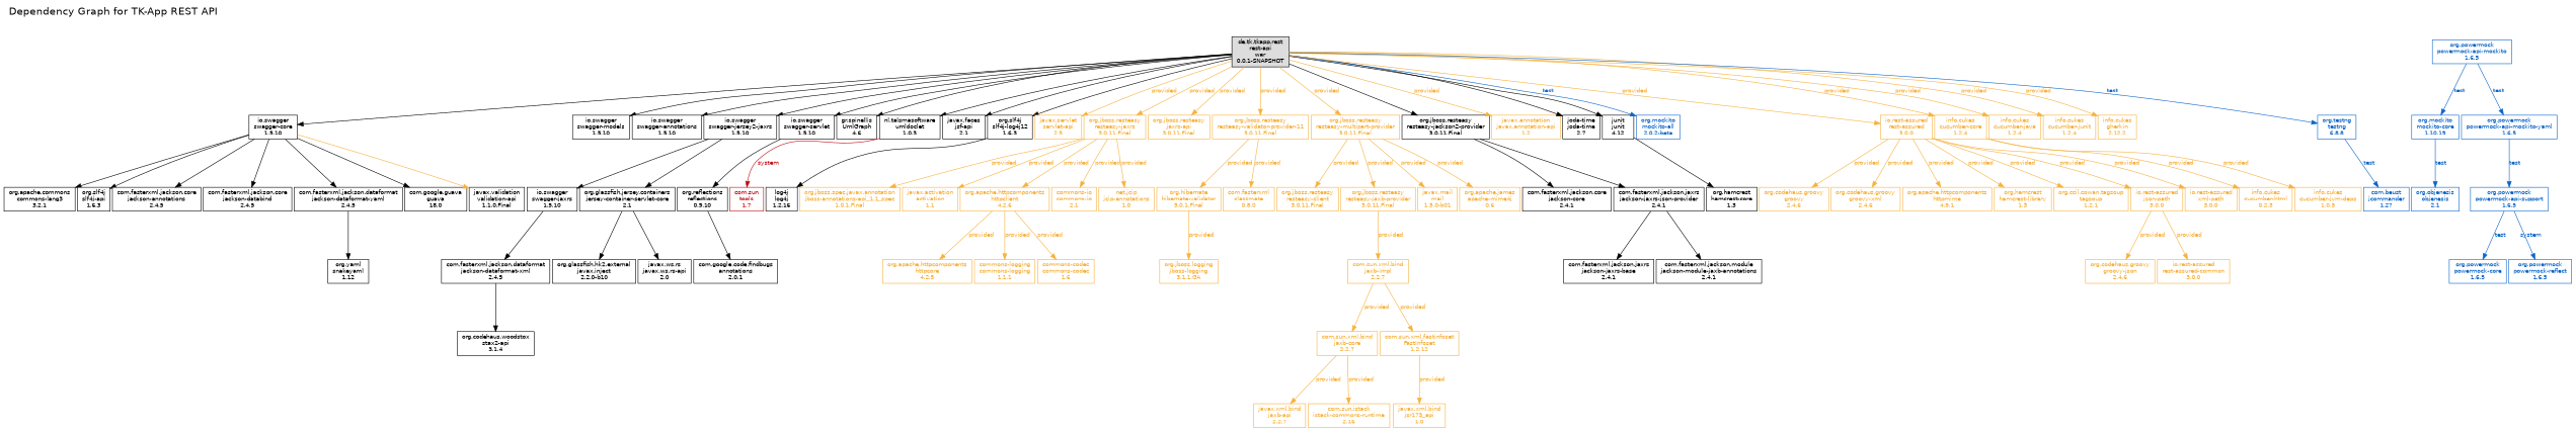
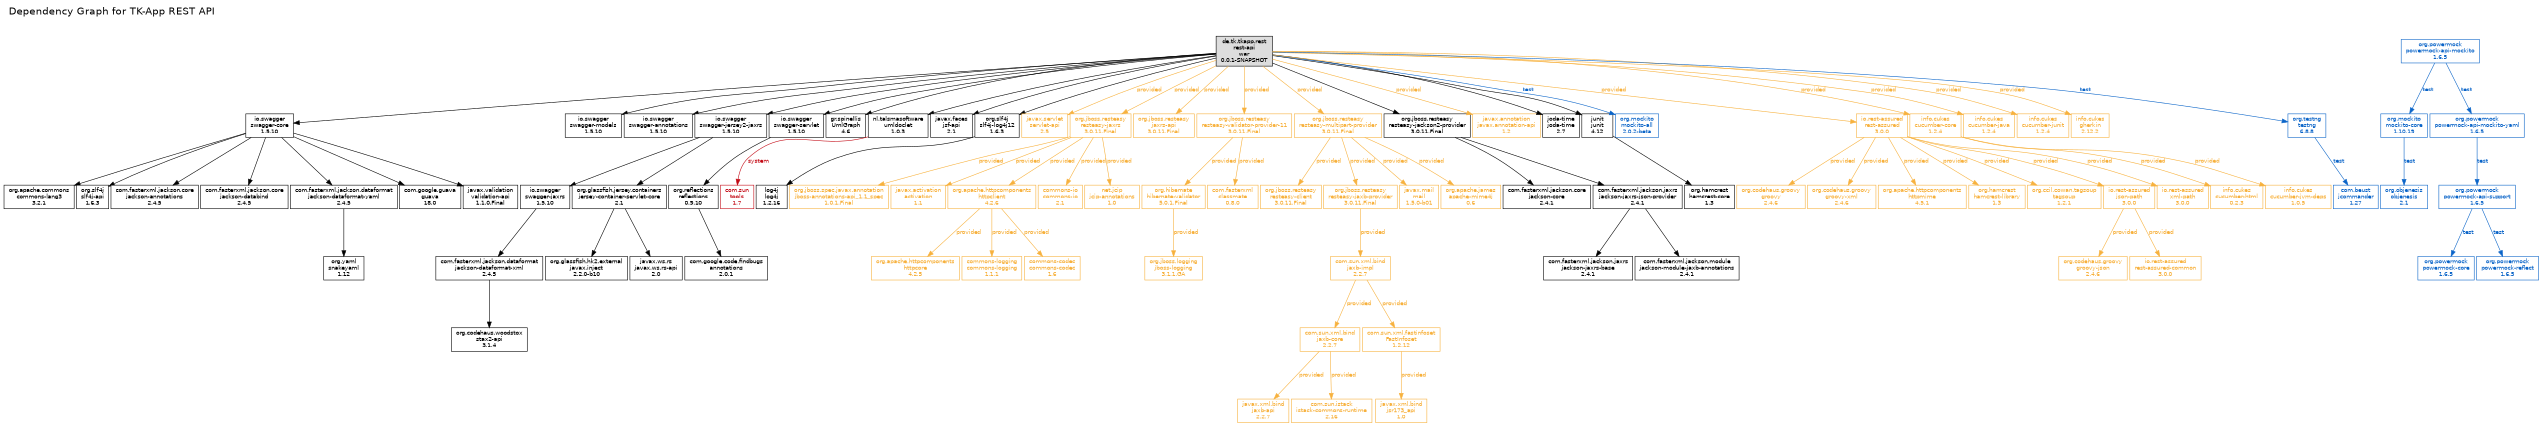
  digraph {
    fontname=Helvetica
    fontsize=18
    label="Dependency Graph for TK-App REST API"
    labeljust=l
    labelloc=t
    nodesep=.05
    rankdir=TB
    ranksep=1
    node [color="#F7B13D" fillcolor=white fontcolor="#F7B13D" fontname=Helvetica fontsize=10 shape=rectangle style="solid,filled"]
    edge [color="#F7B13D" fontcolor="#F7B13D" fontname=Helvetica fontsize=10 style=solid weight=1.0]
    n1 [color=black fillcolor="#dddddd" fontcolor=black label="de.tk.tkapp.rest\nrest-api\nwar\n0.0.1-SNAPSHOT"]
    n2 [color=black fontcolor=black label="io.swagger\nswagger-core\n1.5.10"]
    n3 [color=black fontcolor=black label="io.swagger\nswagger-models\n1.5.10"]
    n4 [color=black fontcolor=black label="io.swagger\nswagger-annotations\n1.5.10"]
    n5 [color=black fontcolor=black label="io.swagger\nswagger-jersey2-jaxrs\n1.5.10"]
    n6 [color=black fontcolor=black label="io.swagger\nswagger-servlet\n1.5.10"]
    n7 [color=black fontcolor=black label="gr.spinellis\nUmlGraph\n4.6"]
    n8 [color=black fontcolor=black label="nl.talsmasoftware\numldoclet\n1.0.3"]
    n9 [color=black fontcolor=black label="javax.faces\njsf-api\n2.1"]
    n10 [color=black fontcolor=black label="org.slf4j\nslf4j-log4j12\n1.6.3"]
    n11 [label="javax.servlet\nservlet-api\n2.5"]
    n12 [label="org.jboss.resteasy\nresteasy-jaxrs\n3.0.11.Final"]
    n13 [label="org.jboss.resteasy\njaxrs-api\n3.0.11.Final"]
    n14 [label="org.jboss.resteasy\nresteasy-validator-provider-11\n3.0.11.Final"]
    n15 [label="org.jboss.resteasy\nresteasy-multipart-provider\n3.0.11.Final"]
    n16 [color=black fontcolor=black label="org.jboss.resteasy\nresteasy-jackson2-provider\n3.0.11.Final"]
    n17 [label="javax.annotation\njavax.annotation-api\n1.2"]
    n18 [color=black fontcolor=black label="joda-time\njoda-time\n2.7"]
    n19 [color=black fontcolor=black label="junit\njunit\n4.12"]
    n20 [color="#0A64C8" fontcolor="#0A64C8" label="org.mockito\nmockito-all\n2.0.2-beta"]
    n21 [label="io.rest-assured\nrest-assured\n3.0.0"]
    n22 [label="info.cukes\ncucumber-core\n1.2.4"]
    n23 [label="info.cukes\ncucumber-java\n1.2.4"]
    n24 [label="info.cukes\ncucumber-junit\n1.2.4"]
    n25 [label="info.cukes\ngherkin\n2.12.2"]
    n26 [color="#0A64C8" fontcolor="#0A64C8" label="org.testng\ntestng\n6.8.8"]
    n27 [color=black fontcolor=black label="org.apache.commons\ncommons-lang3\n3.2.1"]
    n28 [color=black fontcolor=black label="org.slf4j\nslf4j-api\n1.6.3"]
    n29 [color=black fontcolor=black label="com.fasterxml.jackson.core\njackson-annotations\n2.4.5"]
    n30 [color=black fontcolor=black label="com.fasterxml.jackson.core\njackson-databind\n2.4.5"]
    n31 [color=black fontcolor=black label="com.fasterxml.jackson.dataformat\njackson-dataformat-yaml\n2.4.5"]
    n32 [color=black fontcolor=black label="com.google.guava\nguava\n18.0"]
    n33 [color=black fontcolor=black label="javax.validation\nvalidation-api\n1.1.0.Final"]
    n34 [color=black fontcolor=black label="io.swagger\nswagger-jaxrs\n1.5.10"]
    n35 [color=black fontcolor=black label="org.glassfish.jersey.containers\njersey-container-servlet-core\n2.1"]
    n36 [color=black fontcolor=black label="org.reflections\nreflections\n0.9.10"]
    n37 [color="#C30914" fontcolor="#C30914" label="com.sun\ntools\n1.7"]
    n38 [color=black fontcolor=black label="log4j\nlog4j\n1.2.16"]
    n39 [label="org.jboss.spec.javax.annotation\njboss-annotations-api_1.1_spec\n1.0.1.Final"]
    n40 [label="javax.activation\nactivation\n1.1"]
    n41 [label="org.apache.httpcomponents\nhttpclient\n4.2.6"]
    n42 [label="commons-io\ncommons-io\n2.1"]
    n43 [label="net.jcip\njcip-annotations\n1.0"]
    n44 [label="org.hibernate\nhibernate-validator\n5.0.1.Final"]
    n45 [label="com.fasterxml\nclassmate\n0.8.0"]
    n46 [label="org.jboss.resteasy\nresteasy-client\n3.0.11.Final"]
    n47 [label="org.jboss.resteasy\nresteasy-jaxb-provider\n3.0.11.Final"]
    n48 [label="javax.mail\nmail\n1.5.0-b01"]
    n49 [label="org.apache.james\napache-mime4j\n0.6"]
    n50 [color=black fontcolor=black label="com.fasterxml.jackson.core\njackson-core\n2.4.1"]
    n51 [color=black fontcolor=black label="com.fasterxml.jackson.jaxrs\njackson-jaxrs-json-provider\n2.4.1"]
    n52 [color=black fontcolor=black label="org.hamcrest\nhamcrest-core\n1.3"]
    n53 [color="#0A64C8" fontcolor="#0A64C8" label="org.powermock\npowermock-api-mockito\n1.6.5"]
    n54 [color="#0A64C8" fontcolor="#0A64C8" label="org.mockito\nmockito-core\n1.10.19"]
    n55 [color="#0A64C8" fontcolor="#0A64C8" label="org.powermock\npowermock-api-mockito-yaml\n1.6.5"]
    n56 [label="org.codehaus.groovy\ngroovy\n2.4.6"]
    n57 [label="org.codehaus.groovy\ngroovy-xml\n2.4.6"]
    n58 [label="org.apache.httpcomponents\nhttpmime\n4.5.1"]
    n59 [label="org.hamcrest\nhamcrest-library\n1.3"]
    n60 [label="org.ccil.cowan.tagsoup\ntagsoup\n1.2.1"]
    n61 [label="io.rest-assured\njson-path\n3.0.0"]
    n62 [label="io.rest-assured\nxml-path\n3.0.0"]
    n63 [label="info.cukes\ncucumber-html\n0.2.3"]
    n64 [label="info.cukes\ncucumber-jvm-deps\n1.0.5"]
    n65 [color="#0A64C8" fontcolor="#0A64C8" label="com.beust\njcommander\n1.27"]
    n66 [color=black fontcolor=black label="org.yaml\nsnakeyaml\n1.12"]
    n67 [color=black fontcolor=black label="com.fasterxml.jackson.dataformat\njackson-dataformat-xml\n2.4.5"]
    n68 [color=black fontcolor=black label="org.glassfish.hk2.external\njavax.inject\n2.2.0-b10"]
    n69 [color=black fontcolor=black label="javax.ws.rs\njavax.ws.rs-api\n2.0"]
    n70 [color=black fontcolor=black label="com.google.code.findbugs\nannotations\n2.0.1"]
    n71 [label="org.apache.httpcomponents\nhttpcore\n4.2.5"]
    n72 [label="commons-logging\ncommons-logging\n1.1.1"]
    n73 [label="commons-codec\ncommons-codec\n1.6"]
    n74 [label="org.jboss.logging\njboss-logging\n3.1.1.GA"]
    n75 [label="com.sun.xml.bind\njaxb-impl\n2.2.7"]
    n76 [color=black fontcolor=black label="com.fasterxml.jackson.jaxrs\njackson-jaxrs-base\n2.4.1"]
    n77 [color=black fontcolor=black label="com.fasterxml.jackson.module\njackson-module-jaxb-annotations\n2.4.1"]
    n78 [color="#0A64C8" fontcolor="#0A64C8" label="org.objenesis\nobjenesis\n2.1"]
    n79 [color="#0A64C8" fontcolor="#0A64C8" label="org.powermock\npowermock-api-support\n1.6.5"]
    n80 [label="org.codehaus.groovy\ngroovy-json\n2.4.6"]
    n81 [label="io.rest-assured\nrest-assured-common\n3.0.0"]
    n82 [color=black fontcolor=black label="org.codehaus.woodstox\nstax2-api\n3.1.4"]
    n83 [label="com.sun.xml.bind\njaxb-core\n2.2.7"]
    n84 [label="com.sun.xml.fastinfoset\nFastInfoset\n1.2.12"]
    n85 [color="#0A64C8" fontcolor="#0A64C8" label="org.powermock\npowermock-core\n1.6.5"]
    n86 [color="#0A64C8" fontcolor="#0A64C8" label="org.powermock\npowermock-reflect\n1.6.5"]
    n87 [label="javax.xml.bind\njaxb-api\n2.2.7"]
    n88 [label="com.sun.istack\nistack-commons-runtime\n2.16"]
    n89 [label="javax.xml.bind\njsr173_api\n1.0"]
    n1 -> n2 [color=black fontcolor=black]
    n1 -> n3 [color=black fontcolor=black]
    n1 -> n4 [color=black fontcolor=black]
    n1 -> n5 [color=black fontcolor=black]
    n1 -> n6 [color=black fontcolor=black]
    n1 -> n7 [color=black fontcolor=black]
    n1 -> n8 [color=black fontcolor=black]
    n1 -> n9 [color=black fontcolor=black]
    n1 -> n10 [color=black fontcolor=black]
    n1 -> n11 [label=provided]
    n1 -> n12 [label=provided]
    n1 -> n13 [label=provided]
    n1 -> n14 [label=provided]
    n1 -> n15 [label=provided]
    n1 -> n16 [color=black fontcolor=black]
    n1 -> n17 [label=provided]
    n1 -> n18 [color=black fontcolor=black]
    n1 -> n19 [color=black fontcolor=black]
    n1 -> n20 [color="#0A64C8" fontcolor="#0A64C8" label=test]
    n1 -> n21 [label=provided]
    n1 -> n22 [label=provided]
    n1 -> n23 [label=provided]
    n1 -> n24 [label=provided]
    n1 -> n25 [label=provided]
    n1 -> n26 [color="#0A64C8" fontcolor="#0A64C8" label=test]
    n2 -> n27 [color=black fontcolor=black]
    n2 -> n28 [color=black fontcolor=black]
    n2 -> n29 [color=black fontcolor=black]
    n2 -> n30 [color=black fontcolor=black]
    n2 -> n31 [color=black fontcolor=black]
    n2 -> n32 [color=black fontcolor=black]
-   n2 -> n33 [fontcolor=black]
+   n2 -> n33 [color=black fontcolor=black]
    n5 -> n34 [color=black fontcolor=black]
    n5 -> n35 [color=black fontcolor=black]
    n6 -> n36 [color=black fontcolor=black]
    n8 -> n37 [color="#C30914" fontcolor="#C30914" label=system]
    n10 -> n38 [color=black fontcolor=black]
    n12 -> n39 [label=provided]
    n12 -> n40 [label=provided]
    n12 -> n41 [label=provided]
    n12 -> n42 [label=provided]
    n12 -> n43 [label=provided]
    n14 -> n44 [label=provided]
    n14 -> n45 [label=provided]
    n15 -> n46 [label=provided]
    n15 -> n47 [label=provided]
    n15 -> n48 [label=provided]
    n15 -> n49 [label=provided]
    n16 -> n50 [color=black fontcolor=black]
    n16 -> n51 [color=black fontcolor=black]
    n19 -> n52 [color=black fontcolor=black]
    n21 -> n56 [label=provided]
    n21 -> n57 [label=provided]
    n21 -> n58 [label=provided]
    n21 -> n59 [label=provided]
    n21 -> n60 [label=provided]
    n21 -> n61 [label=provided]
    n21 -> n62 [label=provided]
    n22 -> n63 [label=provided]
    n22 -> n64 [label=provided]
    n26 -> n65 [color="#0A64C8" fontcolor="#0A64C8" label=test]
    n31 -> n66 [color=black fontcolor=black]
    n34 -> n67 [color=black fontcolor=black]
    n35 -> n68 [color=black fontcolor=black]
    n35 -> n69 [color=black fontcolor=black]
    n36 -> n70 [color=black fontcolor=black]
    n41 -> n71 [label=provided]
    n41 -> n72 [label=provided]
    n41 -> n73 [label=provided]
    n44 -> n74 [label=provided]
    n47 -> n75 [label=provided]
    n51 -> n76 [color=black fontcolor=black]
    n51 -> n77 [color=black fontcolor=black]
    n53 -> n54 [color="#0A64C8" fontcolor="#0A64C8" label=test]
    n53 -> n55 [color="#0A64C8" fontcolor="#0A64C8" label=test]
    n54 -> n78 [color="#0A64C8" fontcolor="#0A64C8" label=test]
    n55 -> n79 [color="#0A64C8" fontcolor="#0A64C8" label=test]
    n61 -> n80 [label=provided]
    n61 -> n81 [label=provided]
    n67 -> n82 [color=black fontcolor=black]
    n75 -> n83 [label=provided]
    n75 -> n84 [label=provided]
    n79 -> n85 [color="#0A64C8" fontcolor="#0A64C8" label=test]
-   n79 -> n86 [color="#0A64C8" fontcolor="#0A64C8" label=system]
+   n79 -> n86 [color="#0A64C8" fontcolor="#0A64C8" label=test]
    n83 -> n87 [label=provided]
    n83 -> n88 [label=provided]
    n84 -> n89 [label=provided]
  }
